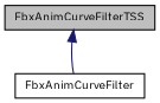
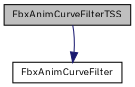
  digraph {
    fontname="IBM Plex Sans"
    node [color=black fontname="IBM Plex Sans" fontsize=10 shape=record style=filled]
    n1 [fillcolor=grey75 fontcolor=black height=0.2 label=FbxAnimCurveFilterTSS width=0.4]
    n2 [fillcolor=white height=0.2 label=FbxAnimCurveFilter width=0.4]
-   n1 -> n2 [color=midnightblue dir=back fontname="IBM Plex Sans" fontsize=10 labelfontname=Helvetica labelfontsize=10 style=solid]
+   n2 -> n1 [color=midnightblue dir=back fontname="IBM Plex Sans" fontsize=10 labelfontname=Helvetica labelfontsize=10 style=solid]
  }
